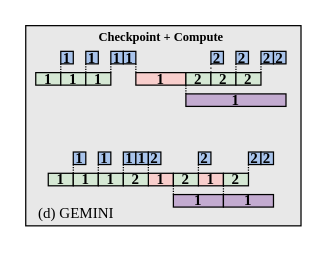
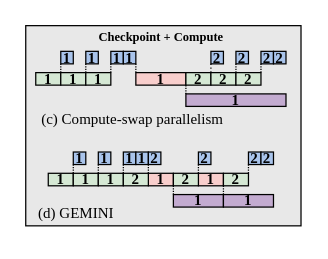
  <mxCell id="0" />
  <mxCell id="1" parent="0" />
  <mxCell id="2" value="" style="rounded=0;whiteSpace=wrap;html=1;fontFamily=Times New Roman;fillColor=#E8E8E8;fontSize=12;fontStyle=1;labelPosition=center;verticalLabelPosition=middle;align=center;verticalAlign=middle;spacing=0;" vertex="1" parent="1"><mxGeometry x="20" y="20" width="220" height="160" as="geometry" /></mxCell>
+ <mxCell id="3" value="(c) Compute-swap parallelism" style="text;html=1;align=center;verticalAlign=middle;whiteSpace=wrap;rounded=0;fontFamily=Times New Roman;" vertex="1" parent="1"><mxGeometry x="28" y="84.54" width="155" height="21.54" as="geometry" /></mxCell>
  <mxCell id="4" value="(d) GEMINI" style="text;html=1;align=center;verticalAlign=middle;whiteSpace=wrap;rounded=0;fontFamily=Times New Roman;" vertex="1" parent="1"><mxGeometry x="28" y="155" width="64.5" height="30" as="geometry" /></mxCell>
  <mxCell id="5" value="1" style="whiteSpace=wrap;fillColor=#F8CECC;fontSize=12;fontFamily=Times New Roman;fontStyle=1;spacing=0;" vertex="1" parent="1"><mxGeometry x="118" y="138" width="20" height="10" as="geometry" /></mxCell>
  <mxCell id="6" value="1" style="whiteSpace=wrap;fillColor=#D5E8D4;fontSize=12;fontFamily=Times New Roman;fontStyle=1;spacing=0;" vertex="1" parent="1"><mxGeometry x="38" y="138" width="20" height="10" as="geometry" /></mxCell>
  <mxCell id="7" value="1" style="whiteSpace=wrap;fillColor=#D5E8D4;fontSize=12;fontFamily=Times New Roman;fontStyle=1;spacing=0;" vertex="1" parent="1"><mxGeometry x="58" y="138" width="20" height="10" as="geometry" /></mxCell>
  <mxCell id="8" value="" style="edgeStyle=orthogonalEdgeStyle;rounded=0;orthogonalLoop=1;jettySize=auto;exitX=0;exitY=1;exitDx=0;exitDy=0;entryX=0;entryY=0;entryDx=0;entryDy=0;endArrow=none;endFill=0;dashed=1;dashPattern=1 1;fontStyle=1;fontSize=12;labelBackgroundColor=none;spacing=0;spacingTop=0;spacingBottom=0;" edge="1" parent="1" source="9" target="17"><mxGeometry relative="1" as="geometry" /></mxCell>
  <mxCell id="9" value="1" style="whiteSpace=wrap;fillColor=#A9C4EB;fontSize=12;fontFamily=Times New Roman;fontStyle=1;labelBackgroundColor=none;spacing=0;spacingTop=0;spacingBottom=0;" vertex="1" parent="1"><mxGeometry x="48" y="40.54" width="10" height="10" as="geometry" /></mxCell>
  <mxCell id="10" value="" style="edgeStyle=orthogonalEdgeStyle;rounded=0;orthogonalLoop=1;jettySize=auto;exitX=0;exitY=1;exitDx=0;exitDy=0;entryX=0;entryY=0;entryDx=0;entryDy=0;endArrow=none;endFill=0;dashed=1;dashPattern=1 1;fontStyle=1;fontSize=12;labelBackgroundColor=none;spacing=0;spacingTop=0;spacingBottom=0;" edge="1" parent="1" source="11" target="18"><mxGeometry relative="1" as="geometry" /></mxCell>
  <mxCell id="11" value="1" style="whiteSpace=wrap;fillColor=#A9C4EB;fontSize=12;fontFamily=Times New Roman;fontStyle=1;labelBackgroundColor=none;spacing=0;spacingTop=0;spacingBottom=0;" vertex="1" parent="1"><mxGeometry x="68" y="40.54" width="10" height="10" as="geometry" /></mxCell>
  <mxCell id="12" value="" style="edgeStyle=orthogonalEdgeStyle;rounded=0;orthogonalLoop=1;jettySize=auto;exitX=0;exitY=1;exitDx=0;exitDy=0;entryX=1;entryY=0;entryDx=0;entryDy=0;endArrow=none;endFill=0;dashed=1;dashPattern=1 1;fontStyle=1;fontSize=12;labelBackgroundColor=none;spacing=0;spacingTop=0;spacingBottom=0;" edge="1" parent="1" source="13" target="18"><mxGeometry relative="1" as="geometry" /></mxCell>
  <mxCell id="13" value="1" style="whiteSpace=wrap;fillColor=#A9C4EB;fontSize=12;fontFamily=Times New Roman;fontStyle=1;labelBackgroundColor=none;spacing=0;spacingTop=0;spacingBottom=0;" vertex="1" parent="1"><mxGeometry x="88" y="40.54" width="10" height="10" as="geometry" /></mxCell>
  <mxCell id="14" value="" style="edgeStyle=orthogonalEdgeStyle;rounded=0;orthogonalLoop=1;jettySize=auto;exitX=1;exitY=1;exitDx=0;exitDy=0;entryX=0;entryY=0;entryDx=0;entryDy=0;endArrow=none;endFill=0;dashed=1;dashPattern=1 1;fontStyle=1;fontSize=12;labelBackgroundColor=none;spacing=0;spacingTop=0;spacingBottom=0;" edge="1" parent="1" source="15" target="28"><mxGeometry relative="1" as="geometry" /></mxCell>
  <mxCell id="15" value="1" style="whiteSpace=wrap;fillColor=#A9C4EB;fontSize=12;fontFamily=Times New Roman;fontStyle=1;labelBackgroundColor=none;spacing=0;spacingTop=0;spacingBottom=0;" vertex="1" parent="1"><mxGeometry x="98" y="40.54" width="10" height="10" as="geometry" /></mxCell>
  <mxCell id="16" value="1" style="whiteSpace=wrap;fillColor=#D5E8D4;fontSize=12;fontFamily=Times New Roman;fontStyle=1;labelBackgroundColor=none;spacing=0;spacingTop=0;spacingBottom=0;" vertex="1" parent="1"><mxGeometry x="28" y="57.54" width="20" height="10" as="geometry" /></mxCell>
  <mxCell id="17" value="1" style="whiteSpace=wrap;fillColor=#D5E8D4;fontSize=12;fontFamily=Times New Roman;fontStyle=1;labelBackgroundColor=none;spacing=0;spacingTop=0;spacingBottom=0;" vertex="1" parent="1"><mxGeometry x="48" y="57.54" width="20" height="10" as="geometry" /></mxCell>
  <mxCell id="18" value="1" style="whiteSpace=wrap;fillColor=#D5E8D4;fontSize=12;fontFamily=Times New Roman;fontStyle=1;labelBackgroundColor=none;spacing=0;spacingTop=0;spacingBottom=0;" vertex="1" parent="1"><mxGeometry x="68" y="57.54" width="20" height="10" as="geometry" /></mxCell>
  <mxCell id="19" value="1" style="whiteSpace=wrap;fillColor=#D5E8D4;fontSize=12;fontFamily=Times New Roman;fontStyle=1;spacing=0;" vertex="1" parent="1"><mxGeometry x="78" y="138" width="20" height="10" as="geometry" /></mxCell>
  <mxCell id="20" value="1" style="whiteSpace=wrap;fillColor=#F8CECC;fontSize=12;fontFamily=Times New Roman;fontStyle=1;spacing=0;" vertex="1" parent="1"><mxGeometry x="158" y="138" width="20" height="10" as="geometry" /></mxCell>
  <mxCell id="21" value="" style="edgeStyle=orthogonalEdgeStyle;rounded=0;orthogonalLoop=1;jettySize=auto;exitX=0;exitY=1;exitDx=0;exitDy=0;entryX=0;entryY=0;entryDx=0;entryDy=0;endArrow=none;endFill=0;dashed=1;dashPattern=1 1;fontStyle=1;fontFamily=Times New Roman;fontSize=12;spacing=0;" edge="1" parent="1" source="22" target="7"><mxGeometry relative="1" as="geometry" /></mxCell>
  <mxCell id="22" value="1" style="whiteSpace=wrap;fillColor=#A9C4EB;fontSize=12;fontFamily=Times New Roman;fontStyle=1;spacing=0;" vertex="1" parent="1"><mxGeometry x="58" y="121" width="10" height="10" as="geometry" /></mxCell>
  <mxCell id="23" value="" style="edgeStyle=orthogonalEdgeStyle;rounded=0;orthogonalLoop=1;jettySize=auto;exitX=0;exitY=1;exitDx=0;exitDy=0;entryX=0;entryY=0;entryDx=0;entryDy=0;endArrow=none;endFill=0;dashed=1;dashPattern=1 1;fontStyle=1;fontFamily=Times New Roman;fontSize=12;spacing=0;" edge="1" parent="1" source="24" target="19"><mxGeometry relative="1" as="geometry" /></mxCell>
  <mxCell id="24" value="1" style="whiteSpace=wrap;fillColor=#A9C4EB;fontSize=12;fontFamily=Times New Roman;fontStyle=1;spacing=0;" vertex="1" parent="1"><mxGeometry x="78" y="121" width="10" height="10" as="geometry" /></mxCell>
  <mxCell id="25" value="" style="edgeStyle=orthogonalEdgeStyle;rounded=0;orthogonalLoop=1;jettySize=auto;exitX=0;exitY=1;exitDx=0;exitDy=0;entryX=0;entryY=0;entryDx=0;entryDy=0;endArrow=none;endFill=0;dashed=1;dashPattern=1 1;fontStyle=1;fontFamily=Times New Roman;fontSize=12;spacing=0;" edge="1" parent="1" source="26" target="43"><mxGeometry relative="1" as="geometry" /></mxCell>
  <mxCell id="26" value="1" style="whiteSpace=wrap;fillColor=#A9C4EB;fontSize=12;fontFamily=Times New Roman;fontStyle=1;spacing=0;" vertex="1" parent="1"><mxGeometry x="98" y="121" width="10" height="10" as="geometry" /></mxCell>
  <mxCell id="27" value="1" style="whiteSpace=wrap;fillColor=#A9C4EB;fontSize=12;fontFamily=Times New Roman;fontStyle=1;spacing=0;" vertex="1" parent="1"><mxGeometry x="108" y="121" width="10" height="10" as="geometry" /></mxCell>
  <mxCell id="28" value="1" style="whiteSpace=wrap;fillColor=#F8CECC;fontSize=12;fontFamily=Times New Roman;fontStyle=1;labelBackgroundColor=none;spacing=0;spacingTop=0;spacingBottom=0;" vertex="1" parent="1"><mxGeometry x="108" y="57.54" width="40" height="10" as="geometry" /></mxCell>
  <mxCell id="29" value="1" style="whiteSpace=wrap;fillColor=#C3ABD0;fontSize=12;fontFamily=Times New Roman;fontStyle=1;spacing=0;" vertex="1" parent="1"><mxGeometry x="138" y="155" width="40" height="10" as="geometry" /></mxCell>
  <mxCell id="30" value="1" style="whiteSpace=wrap;fillColor=#C3ABD0;fontSize=12;fontFamily=Times New Roman;fontStyle=1;labelBackgroundColor=none;spacing=0;spacingTop=0;spacingBottom=0;" vertex="1" parent="1"><mxGeometry x="148" y="74.54" width="80" height="10" as="geometry" /></mxCell>
  <mxCell id="31" value="1" style="whiteSpace=wrap;fillColor=#C3ABD0;fontSize=12;fontFamily=Times New Roman;fontStyle=1;spacing=0;" vertex="1" parent="1"><mxGeometry x="178" y="155" width="40" height="10" as="geometry" /></mxCell>
  <mxCell id="32" value="" style="edgeStyle=orthogonalEdgeStyle;rounded=0;orthogonalLoop=1;jettySize=auto;exitX=0;exitY=1;exitDx=0;exitDy=0;entryX=0;entryY=0;entryDx=0;entryDy=0;endArrow=none;endFill=0;dashed=1;dashPattern=1 2;fontStyle=1;fontSize=12;labelBackgroundColor=none;spacing=0;spacingTop=0;spacingBottom=0;" edge="1" parent="1" source="33" target="41"><mxGeometry relative="1" as="geometry" /></mxCell>
  <mxCell id="33" value="2" style="whiteSpace=wrap;fillColor=#A9C4EB;fontSize=12;fontFamily=Times New Roman;fontStyle=1;labelBackgroundColor=none;spacing=0;spacingTop=0;spacingBottom=0;" vertex="1" parent="1"><mxGeometry x="168" y="40.54" width="10" height="10" as="geometry" /></mxCell>
  <mxCell id="34" value="" style="edgeStyle=orthogonalEdgeStyle;rounded=0;orthogonalLoop=1;jettySize=auto;exitX=0;exitY=1;exitDx=0;exitDy=0;entryX=0;entryY=0;entryDx=0;entryDy=0;endArrow=none;endFill=0;dashed=1;dashPattern=1 1;fontStyle=1;fontSize=12;labelBackgroundColor=none;spacing=0;spacingTop=0;spacingBottom=0;" edge="1" parent="1" source="35" target="42"><mxGeometry relative="1" as="geometry" /></mxCell>
  <mxCell id="35" value="2" style="whiteSpace=wrap;fillColor=#A9C4EB;fontSize=12;fontFamily=Times New Roman;fontStyle=1;labelBackgroundColor=none;spacing=0;spacingTop=0;spacingBottom=0;" vertex="1" parent="1"><mxGeometry x="188" y="40.54" width="10" height="10" as="geometry" /></mxCell>
  <mxCell id="36" value="" style="edgeStyle=orthogonalEdgeStyle;rounded=0;orthogonalLoop=1;jettySize=auto;exitX=0;exitY=1;exitDx=0;exitDy=0;entryX=1;entryY=0;entryDx=0;entryDy=0;endArrow=none;endFill=0;dashed=1;dashPattern=1 1;fontStyle=1;fontSize=12;labelBackgroundColor=none;spacing=0;spacingTop=0;spacingBottom=0;" edge="1" parent="1" source="37" target="42"><mxGeometry relative="1" as="geometry" /></mxCell>
  <mxCell id="37" value="2" style="whiteSpace=wrap;fillColor=#A9C4EB;fontSize=12;fontFamily=Times New Roman;fontStyle=1;labelBackgroundColor=none;spacing=0;spacingTop=0;spacingBottom=0;" vertex="1" parent="1"><mxGeometry x="208" y="40.54" width="10" height="10" as="geometry" /></mxCell>
  <mxCell id="38" value="2" style="whiteSpace=wrap;fillColor=#A9C4EB;fontSize=12;fontFamily=Times New Roman;fontStyle=1;labelBackgroundColor=none;spacing=0;spacingTop=0;spacingBottom=0;" vertex="1" parent="1"><mxGeometry x="218" y="40.54" width="10" height="10" as="geometry" /></mxCell>
  <mxCell id="39" value="" style="edgeStyle=orthogonalEdgeStyle;rounded=0;orthogonalLoop=1;jettySize=auto;exitX=0;exitY=1;exitDx=0;exitDy=0;entryX=0;entryY=0;entryDx=0;entryDy=0;endArrow=none;endFill=0;dashed=1;dashPattern=1 1;fontStyle=1;fontSize=12;labelBackgroundColor=none;spacing=0;spacingTop=0;spacingBottom=0;" edge="1" parent="1" source="40" target="30"><mxGeometry relative="1" as="geometry" /></mxCell>
  <mxCell id="40" value="2" style="whiteSpace=wrap;fillColor=#D5E8D4;fontSize=12;fontFamily=Times New Roman;fontStyle=1;labelBackgroundColor=none;spacing=0;spacingTop=0;spacingBottom=0;" vertex="1" parent="1"><mxGeometry x="148" y="57.54" width="20" height="10" as="geometry" /></mxCell>
  <mxCell id="41" value="2" style="whiteSpace=wrap;fillColor=#D5E8D4;fontSize=12;fontFamily=Times New Roman;fontStyle=1;labelBackgroundColor=none;spacing=0;spacingTop=0;spacingBottom=0;" vertex="1" parent="1"><mxGeometry x="168" y="57.54" width="20" height="10" as="geometry" /></mxCell>
  <mxCell id="42" value="2" style="whiteSpace=wrap;fillColor=#D5E8D4;fontSize=12;fontFamily=Times New Roman;fontStyle=1;labelBackgroundColor=none;spacing=0;spacingTop=0;spacingBottom=0;" vertex="1" parent="1"><mxGeometry x="188" y="57.54" width="20" height="10" as="geometry" /></mxCell>
  <mxCell id="43" value="2" style="whiteSpace=wrap;fillColor=#D5E8D4;fontSize=12;fontFamily=Times New Roman;fontStyle=1;spacing=0;" vertex="1" parent="1"><mxGeometry x="98" y="138" width="20" height="10" as="geometry" /></mxCell>
  <mxCell id="44" value="" style="edgeStyle=orthogonalEdgeStyle;rounded=0;orthogonalLoop=1;jettySize=auto;exitX=0;exitY=1;exitDx=0;exitDy=0;entryX=0;entryY=0;entryDx=0;entryDy=0;endArrow=none;endFill=0;dashed=1;dashPattern=1 1;fontStyle=1;fontFamily=Times New Roman;fontSize=12;spacing=0;" edge="1" parent="1" source="45" target="29"><mxGeometry relative="1" as="geometry" /></mxCell>
  <mxCell id="45" value="2" style="whiteSpace=wrap;fillColor=#D5E8D4;fontSize=12;fontFamily=Times New Roman;fontStyle=1;spacing=0;" vertex="1" parent="1"><mxGeometry x="138" y="138" width="20" height="10" as="geometry" /></mxCell>
  <mxCell id="46" value="" style="edgeStyle=orthogonalEdgeStyle;rounded=0;orthogonalLoop=1;jettySize=auto;exitX=0;exitY=1;exitDx=0;exitDy=0;entryX=0;entryY=0;entryDx=0;entryDy=0;endArrow=none;endFill=0;dashed=1;dashPattern=1 1;fontStyle=1;fontFamily=Times New Roman;fontSize=12;spacing=0;" edge="1" parent="1" source="47" target="31"><mxGeometry relative="1" as="geometry" /></mxCell>
  <mxCell id="47" value="2" style="whiteSpace=wrap;fillColor=#D5E8D4;fontSize=12;fontFamily=Times New Roman;fontStyle=1;spacing=0;" vertex="1" parent="1"><mxGeometry x="178" y="138" width="20" height="10" as="geometry" /></mxCell>
  <mxCell id="48" value="" style="edgeStyle=orthogonalEdgeStyle;rounded=0;orthogonalLoop=1;jettySize=auto;exitX=0;exitY=1;exitDx=0;exitDy=0;entryX=1;entryY=0;entryDx=0;entryDy=0;endArrow=none;endFill=0;dashed=1;dashPattern=1 1;fontStyle=1;fontFamily=Times New Roman;fontSize=12;spacing=0;" edge="1" parent="1" source="49" target="43"><mxGeometry relative="1" as="geometry" /></mxCell>
  <mxCell id="49" value="2" style="whiteSpace=wrap;fillColor=#A9C4EB;fontSize=12;fontFamily=Times New Roman;fontStyle=1;spacing=0;" vertex="1" parent="1"><mxGeometry x="118" y="121" width="10" height="10" as="geometry" /></mxCell>
  <mxCell id="50" value="" style="edgeStyle=orthogonalEdgeStyle;rounded=0;orthogonalLoop=1;jettySize=auto;exitX=0;exitY=1;exitDx=0;exitDy=0;entryX=0;entryY=0;entryDx=0;entryDy=0;endArrow=none;endFill=0;dashed=1;dashPattern=1 1;fontStyle=1;fontFamily=Times New Roman;fontSize=12;spacing=0;" edge="1" parent="1" source="51" target="20"><mxGeometry relative="1" as="geometry" /></mxCell>
  <mxCell id="51" value="2" style="whiteSpace=wrap;fillColor=#A9C4EB;fontSize=12;fontFamily=Times New Roman;fontStyle=1;spacing=0;" vertex="1" parent="1"><mxGeometry x="158" y="121" width="10" height="10" as="geometry" /></mxCell>
  <mxCell id="52" value="" style="edgeStyle=orthogonalEdgeStyle;rounded=0;orthogonalLoop=1;jettySize=auto;exitX=0;exitY=1;exitDx=0;exitDy=0;entryX=1;entryY=0;entryDx=0;entryDy=0;endArrow=none;endFill=0;dashed=1;dashPattern=1 1;fontStyle=1;fontFamily=Times New Roman;fontSize=12;spacing=0;" edge="1" parent="1" source="53" target="47"><mxGeometry relative="1" as="geometry" /></mxCell>
  <mxCell id="53" value="2" style="whiteSpace=wrap;fillColor=#A9C4EB;fontSize=12;fontFamily=Times New Roman;fontStyle=1;spacing=0;" vertex="1" parent="1"><mxGeometry x="198" y="121" width="10" height="10" as="geometry" /></mxCell>
  <mxCell id="54" value="2" style="whiteSpace=wrap;fillColor=#A9C4EB;fontSize=12;fontFamily=Times New Roman;fontStyle=1;spacing=0;" vertex="1" parent="1"><mxGeometry x="208" y="121" width="10" height="10" as="geometry" /></mxCell>
  <mxCell id="55" value="&lt;font size=&quot;1&quot; style=&quot;&quot;&gt;&lt;b style=&quot;&quot;&gt;Checkpoint + Compute&lt;/b&gt;&lt;/font&gt;" style="text;html=1;align=center;verticalAlign=middle;whiteSpace=wrap;rounded=0;fontFamily=Times New Roman;" vertex="1" parent="1"><mxGeometry x="51.63" y="24" width="152.75" height="10" as="geometry" /></mxCell>
